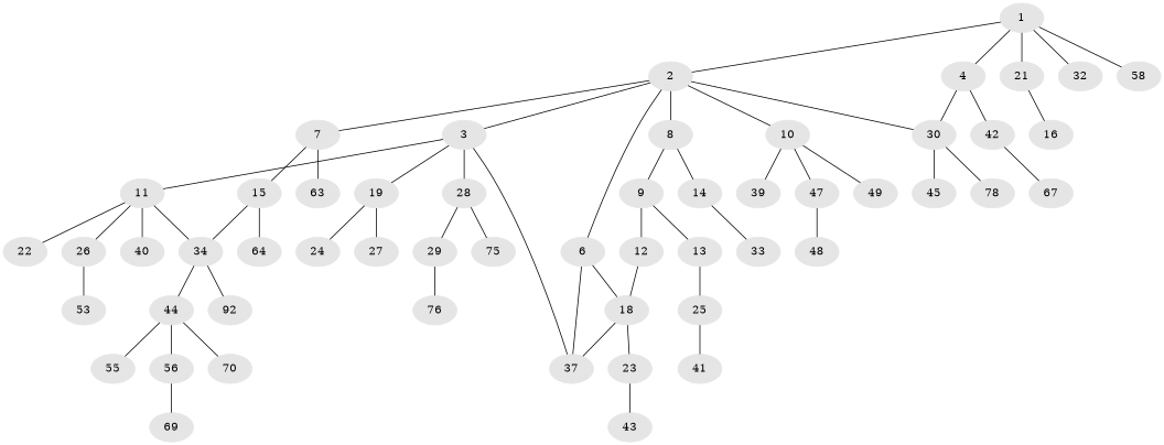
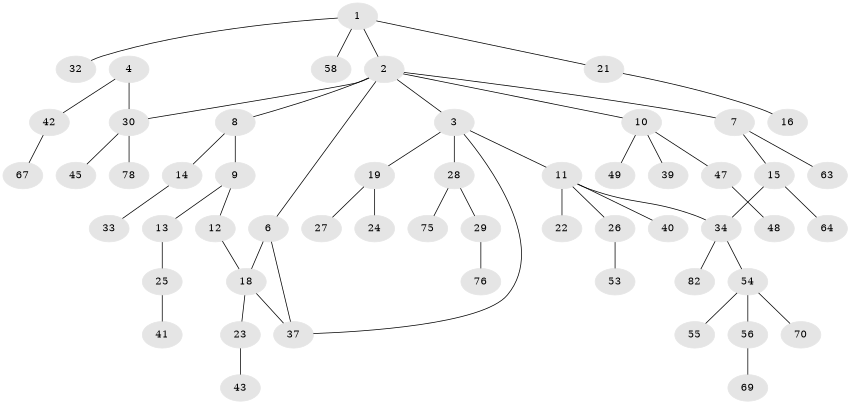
  graph {
    node [color=gray90 style=filled]
    1 [super="+35"]
    2 [super="+5"]
    4
    21
    32
    58
    3 [super="+52"]
    6
    7 [super="+79"]
    8 [super="+20"]
    10 [super="+36"]
    30 [super="+51"]
    42 [super="+77"]
    16 [super="+71"]
    11 [super="+17"]
    19
    28 [super="+50"]
    37 [super="+59"]
    18 [super="+73"]
    15 [super="+84"]
    63
    9
    14 [super="+80"]
    39 [super="+57"]
    47 [super="+62"]
    49
    45
    78 [super="+83"]
    22 [super="+61"]
    26
    34 [super="+60"]
    40
    24 [super="+65"]
    27
    29 [super="+38"]
    75
    67
    23 [super="+54"]
    64 [super="+74"]
    12
    13 [super="+31"]
    33 [super="+81"]
    25 [super="+85"]
    48
    53 [super="+68"]
-   44 [super="+46"]
-   82 [label=92]
+   44 [super="+46" label=54]
+   82
    41
    43 [super="+66"]
    76
    55
    56
    70 [super="+72"]
    69
    1 -- 2
-   1 -- 4
    1 -- 21
    1 -- 32
    1 -- 58
    2 -- 3
    2 -- 6
    2 -- 7
    2 -- 8
    2 -- 10
    2 -- 30
    4 -- 30
    4 -- 42
    21 -- 16
    3 -- 11
    3 -- 19
    3 -- 28
    3 -- 37
    6 -- 37
    6 -- 18
    7 -- 15
    7 -- 63
    8 -- 9
    8 -- 14
    10 -- 39
    10 -- 47
    10 -- 49
    30 -- 45
    30 -- 78
    42 -- 67
    11 -- 22
    11 -- 26
    11 -- 34
    11 -- 40
    19 -- 24
    19 -- 27
    28 -- 29
    28 -- 75
    18 -- 37
    18 -- 23
    15 -- 34
    15 -- 64
    9 -- 12
    9 -- 13
    14 -- 33
    47 -- 48
    26 -- 53
    34 -- 44
    34 -- 82
    29 -- 76
    23 -- 43
    12 -- 18
    13 -- 25
    25 -- 41
    44 -- 55
    44 -- 56
    44 -- 70
    56 -- 69
  }
